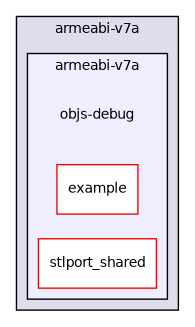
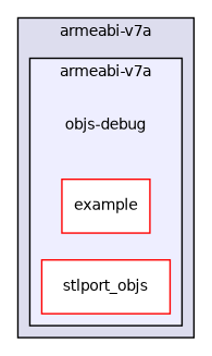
  digraph {
    compound=true
    rankdir=LR
    node [fontname=Helvetica fontsize=10 shape=box color=red fillcolor=white style=filled]
    n1 [label="objs-debug" shape=plaintext color="" fillcolor="" style=""]
    n2 [label=example]
-   n3 [label=stlport_shared]
+   n3 [label=stlport_objs]
    subgraph cluster_1 {
      bgcolor="#ddddee"
      fontname=Helvetica
      fontsize=10
      label="armeabi-v7a"
      pencolor=black
      subgraph cluster_2 {
        bgcolor="#eeeeff"
        fontname=Helvetica
        fontsize=10
        pencolor=black
        n1
        n2
        n3
      }
    }
  }
